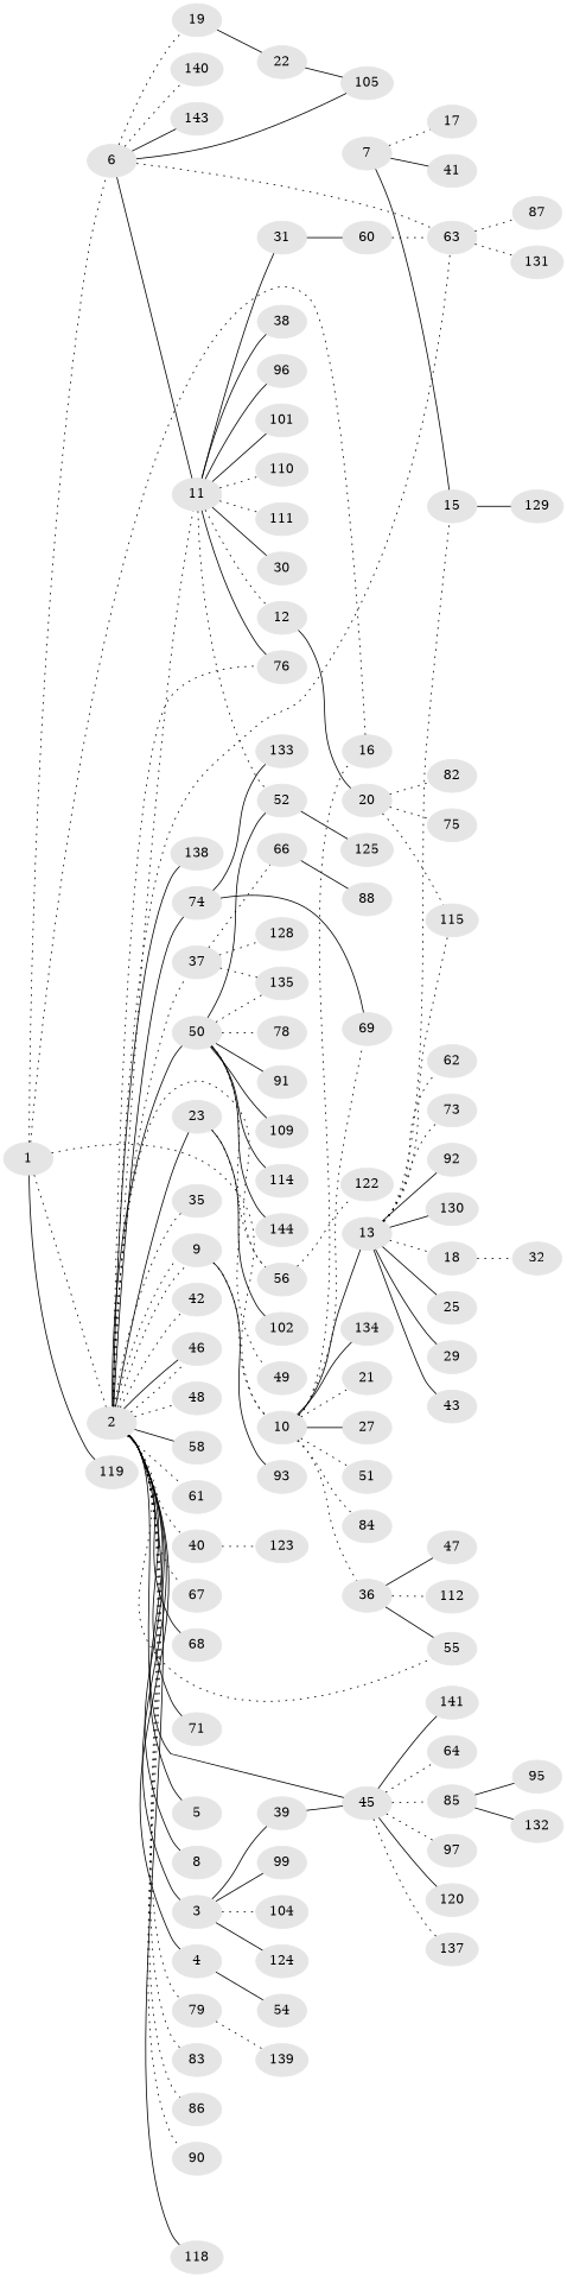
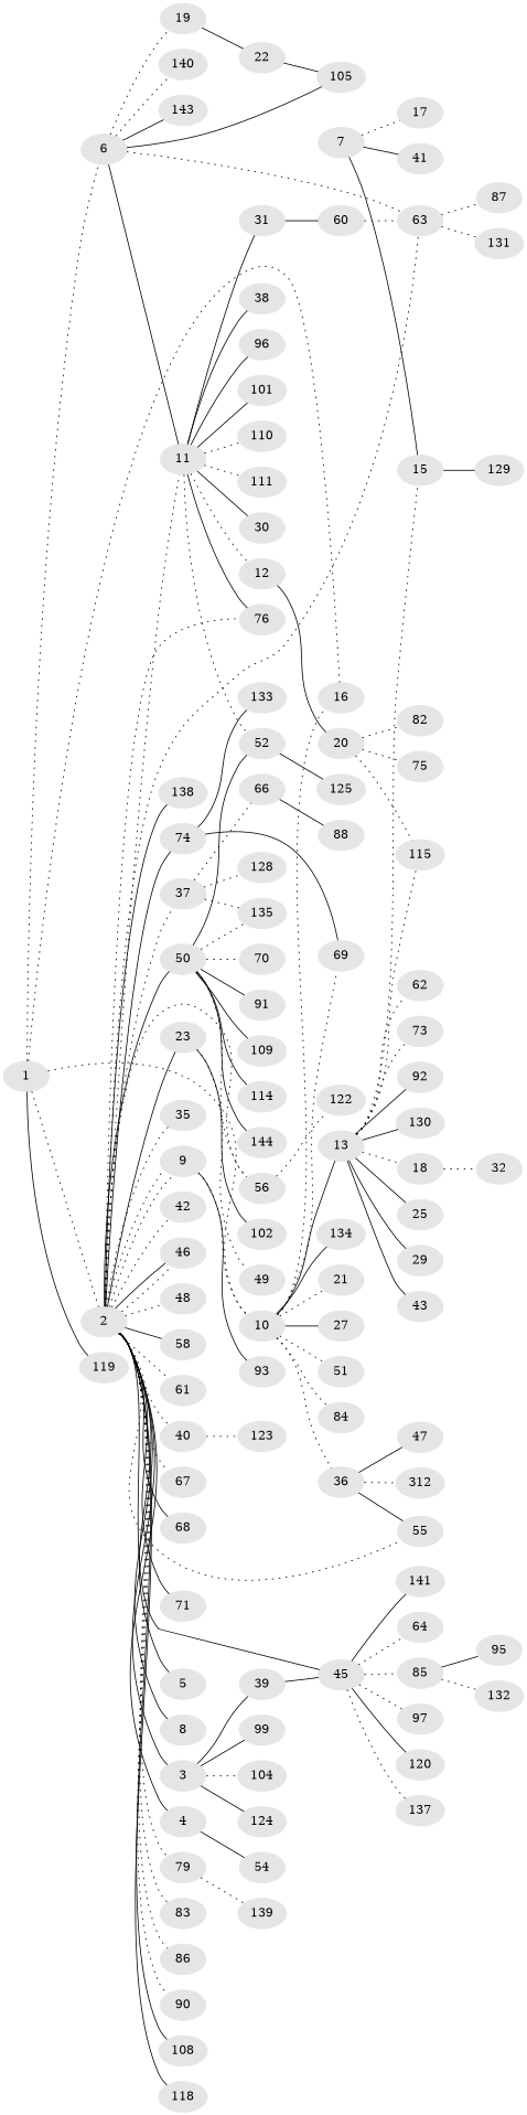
  graph {
    rankdir=LR
    node [color=gray90 style=filled]
    edge [style=dotted]
    1 [super="+80"]
    2 [super="+28"]
    6 [super="+34"]
    10 [super="+59"]
    16
    119
    3 [super="+103"]
    4
    5
    8
    9 [super="+26"]
    11 [super="+24"]
    n13 [label=74 super="+53"]
    23 [super="+136"]
    35
    37 [super="+117"]
    40 [super="+78"]
    42
    45 [super="+89"]
    46
    48
    50 [super="+57"]
    55 [super="+94"]
    56 [super="+113"]
    58 [super="+81"]
    61
    63 [super="+127"]
    67
    68
    71
    76
    79
    83
    86
    90
+   108
    118
    138
    19
    105
    140
    143
    13 [super="+65"]
    21
    27
    36 [super="+77"]
    51 [super="+98"]
    69 [super="+121"]
    84
    134
    39
    99
    104
    124
    54
    93
    12
    30
    31 [super="+72"]
    38
    52
    96
    101
    110 [super="+126"]
    111
    133
    49
    102
    66
    128
    135
    123
    64
    85 [super="+100"]
    97
    120
    137
    141
-   70 [label=78]
+   70
    91 [super="+116"]
    109 [super="+145"]
    114
    144
    122
    87
    131
    139 [super="+142"]
    7 [super="+33"]
    15 [super="+106"]
    17
    41
    22 [super="+44"]
    129
    18
    25
    29
    43
    62
    73
    92
    115
    130
    47
-   112
+   112 [label=312]
    20 [super="+74"]
    60
    125
    75
    82
    32 [super="+107"]
    88
    95
    132
    1 -- 2
    1 -- 6
    1 -- 10
    1 -- 16
    1 -- 119 [style=solid]
    2 -- 3 [style=solid]
    2 -- 4 [style=solid]
    2 -- 5 [style=solid]
    2 -- 8 [style=solid]
    2 -- 9
    2 -- 9
    2 -- 11
    2 -- n13 [style=solid]
    2 -- 23 [style=solid]
    2 -- 35
    2 -- 37
    2 -- 40
    2 -- 42
    2 -- 45 [style=solid]
    2 -- 46
    2 -- 46 [style=solid]
    2 -- 48
    2 -- 50 [style=solid]
    2 -- 55
    2 -- 56
    2 -- 58 [style=solid]
    2 -- 61
    2 -- 63
    2 -- 67
    2 -- 68 [style=solid]
    2 -- 71 [style=solid]
    2 -- 76
    2 -- 79
    2 -- 83
    2 -- 86
    2 -- 90
+   2 -- 108 [style=solid]
    2 -- 118 [style=solid]
    2 -- 138 [style=solid]
    6 -- 11 [style=solid]
    6 -- 63
    6 -- 19
    6 -- 105 [style=solid]
    6 -- 140
    6 -- 143 [style=solid]
    10 -- 16
    10 -- 13 [style=solid]
    10 -- 21
    10 -- 27 [style=solid]
    10 -- 36
    10 -- 51
    10 -- 69
    10 -- 84
    10 -- 134 [style=solid]
    3 -- 39 [style=solid]
    3 -- 99 [style=solid]
    3 -- 104
    3 -- 124 [style=solid]
    4 -- 54 [style=solid]
    9 -- 10
    9 -- 93 [style=solid]
    11 -- 76 [style=solid]
    11 -- 12
    11 -- 30 [style=solid]
    11 -- 31 [style=solid]
    11 -- 38 [style=solid]
    11 -- 52
    11 -- 96 [style=solid]
    11 -- 101 [style=solid]
    11 -- 110
    11 -- 111
    n13 -- 69 [style=solid]
    n13 -- 133 [style=solid]
    23 -- 49
    23 -- 102 [style=solid]
    37 -- 66
    37 -- 128
    37 -- 135
    40 -- 123
    45 -- 64
    45 -- 85
    45 -- 97
    45 -- 120 [style=solid]
    45 -- 137
    45 -- 141 [style=solid]
    50 -- 56
    50 -- 52 [style=solid]
    50 -- 135
    50 -- 70
    50 -- 91 [style=solid]
    50 -- 109 [style=solid]
    50 -- 114 [style=solid]
    50 -- 144 [style=solid]
    56 -- 122
    63 -- 87
    63 -- 131
    79 -- 139
    19 -- 22 [style=solid]
    13 -- 15
    13 -- 18
    13 -- 25 [style=solid]
    13 -- 29 [style=solid]
    13 -- 43 [style=solid]
    13 -- 62
    13 -- 73
    13 -- 92 [style=solid]
    13 -- 115
    13 -- 130 [style=solid]
    36 -- 55 [style=solid]
    36 -- 47 [style=solid]
    36 -- 112
    39 -- 45 [style=solid]
    12 -- 20 [style=solid]
    31 -- 60 [style=solid]
    52 -- 125 [style=solid]
    66 -- 88 [style=solid]
    85 -- 95 [style=solid]
-   85 -- 132 [style=solid]
+   85 -- 132
    7 -- 15 [style=solid]
    7 -- 17
    7 -- 41 [style=solid]
    15 -- 129 [style=solid]
    22 -- 105 [style=solid]
    18 -- 32
    20 -- 115
    20 -- 75
    20 -- 82
    60 -- 63
  }
